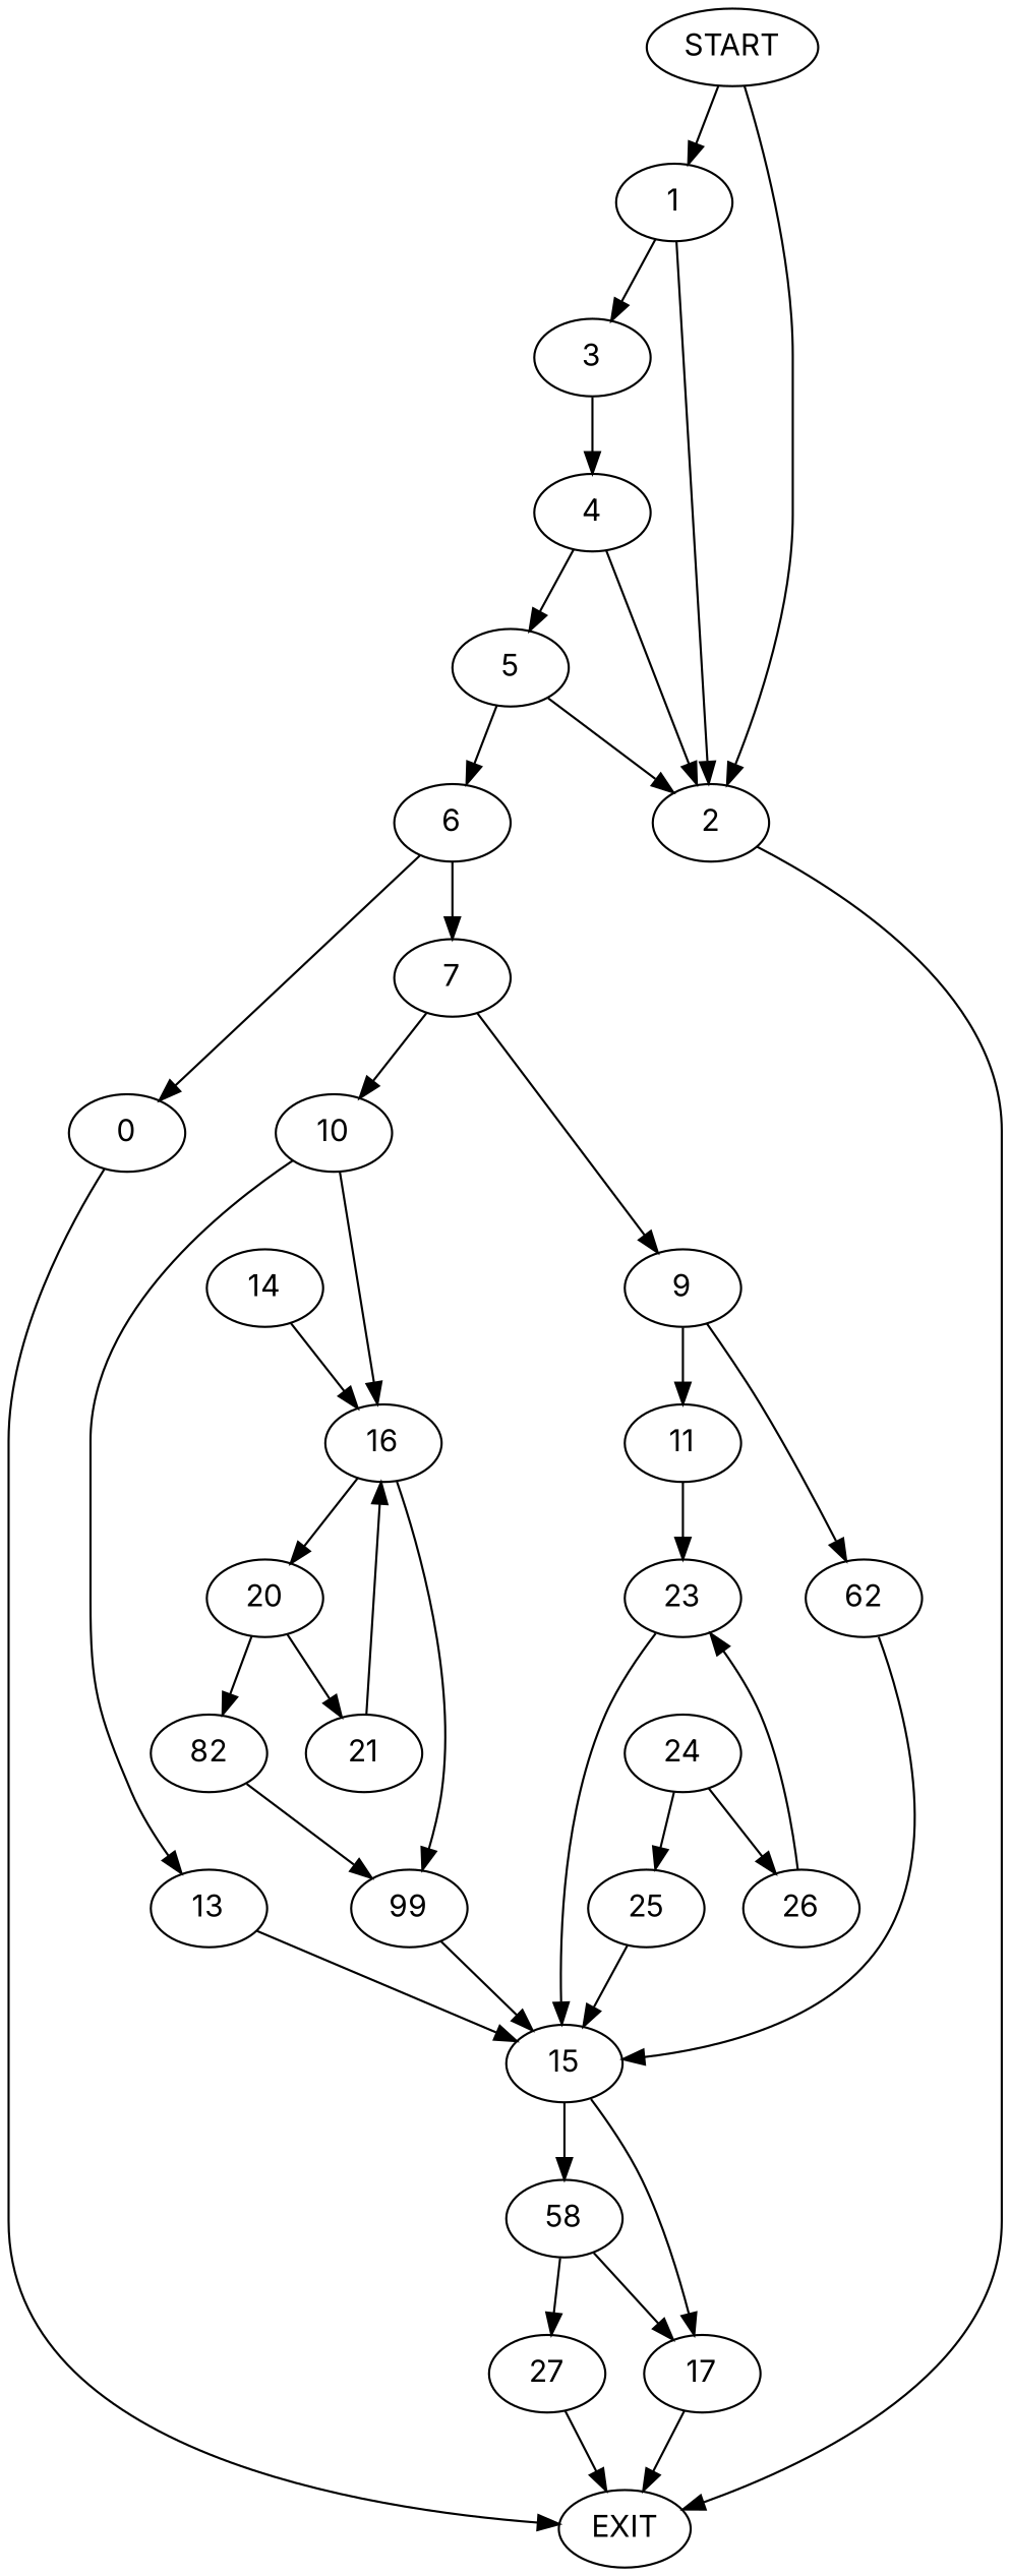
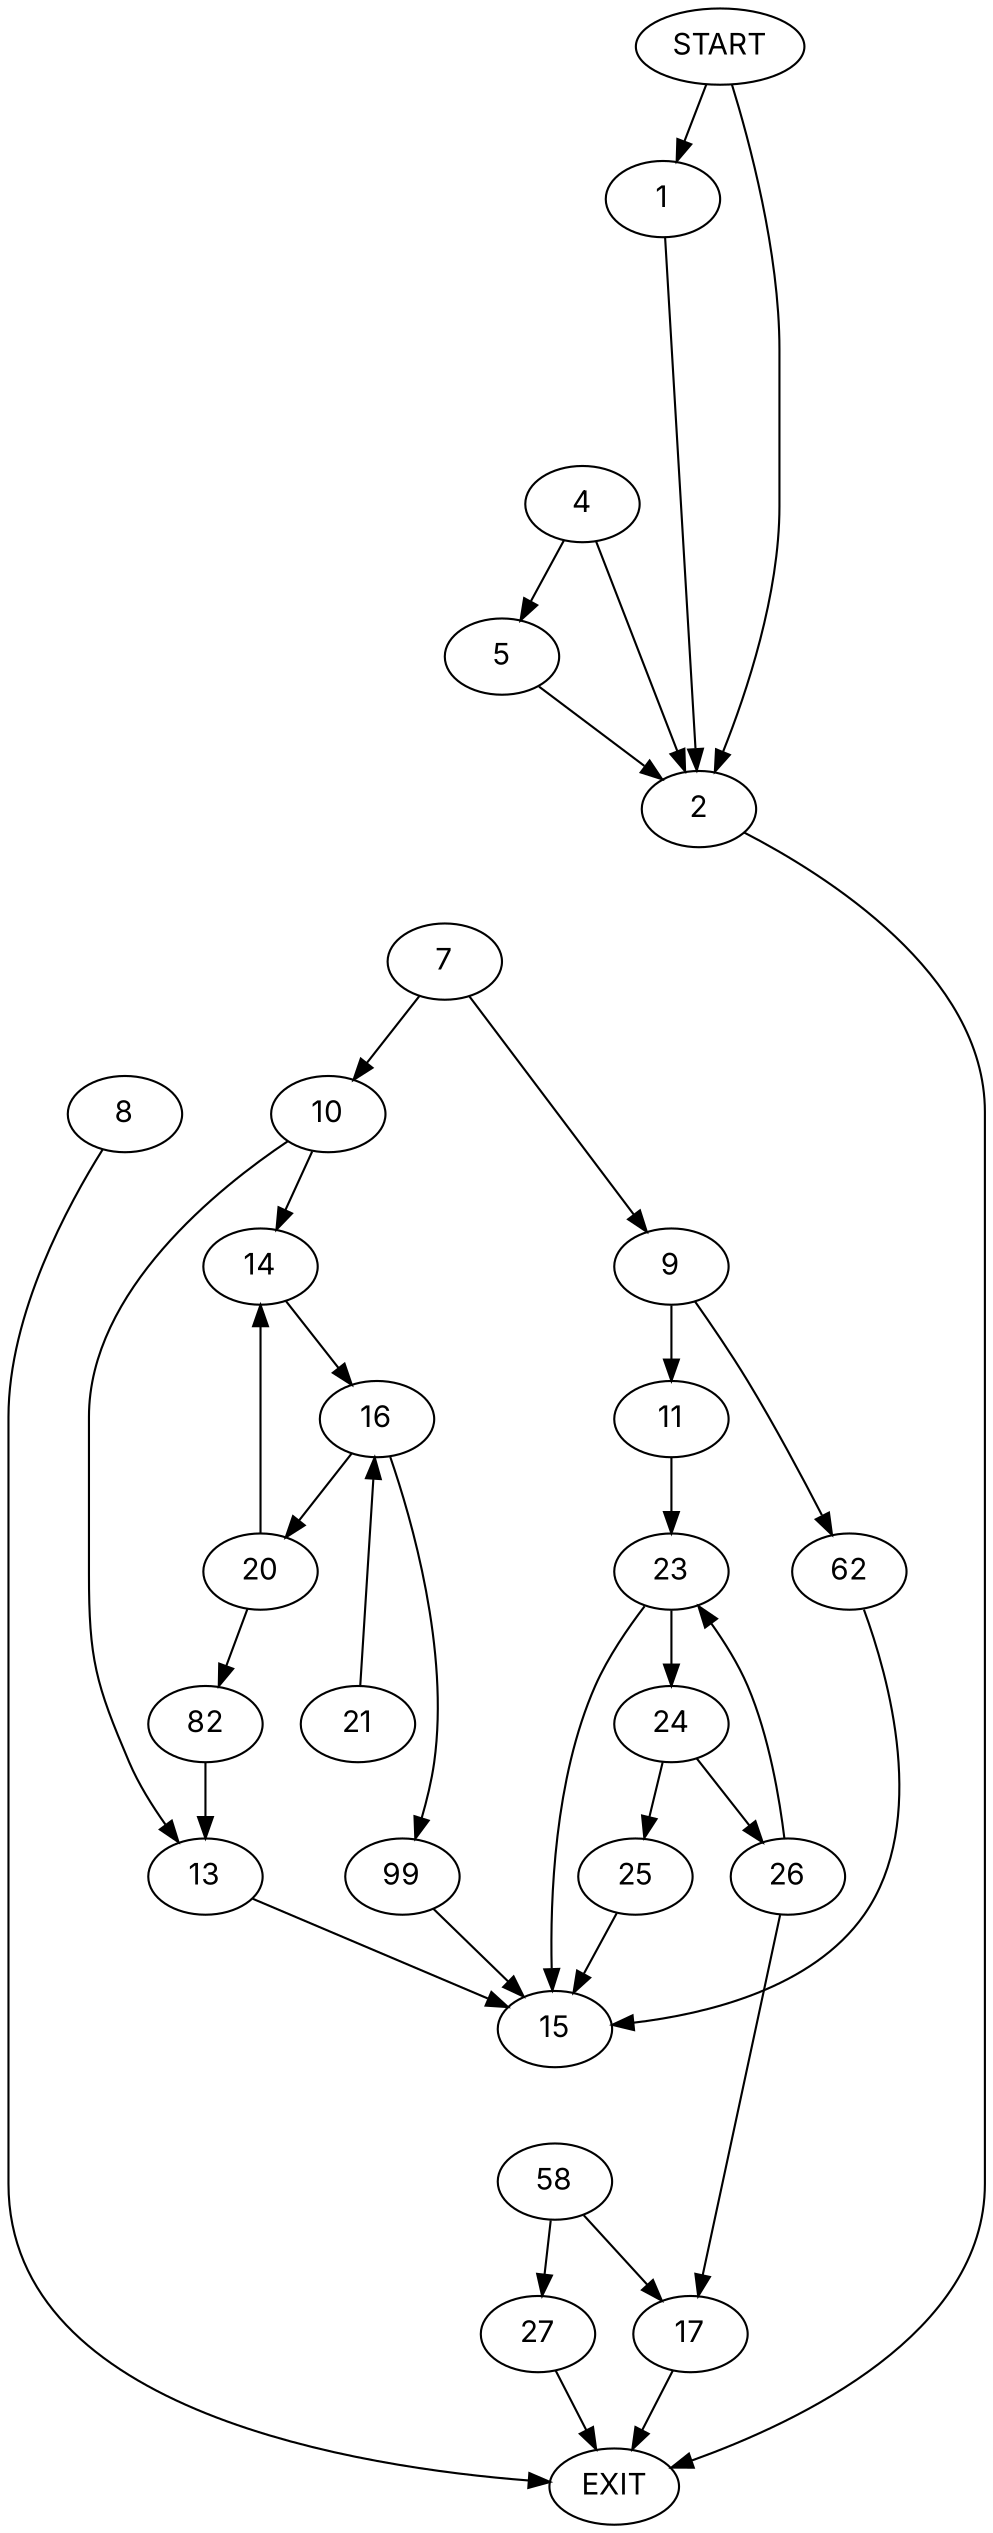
  digraph {
    fontname=Inter
    node [fontname=Inter]
    edge [fontname=Inter]
    n1 [label=START]
    1
    2
-   3
    n5 [label=EXIT]
    4
    5
-   6
    7
-   8 [label=0]
+   8
    9
    10
    11
    n14 [label=62]
    13
    14
    23
    15
    16
    24
    17
    n22 [label=58]
    n23 [label=99]
    20
    27
    21
    n27 [label=82]
    25
    26
    n1 -> 1
    n1 -> 2
    1 -> 2
-   1 -> 3
    2 -> n5
-   3 -> 4
    4 -> 2
    4 -> 5
    5 -> 2
-   5 -> 6
-   6 -> 7
-   6 -> 8
    7 -> 9
    7 -> 10
    8 -> n5
    9 -> 11
    9 -> n14
    10 -> 13
-   10 -> 16
+   10 -> 14
    11 -> 23
    n14 -> 15
    13 -> 15
    14 -> 16
    23 -> 15
-   15 -> 17
-   15 -> n22
+   23 -> 24
+   26 -> 17
    16 -> n23
    16 -> 20
    24 -> 25
    24 -> 26
    17 -> n5
    n22 -> 17
    n22 -> 27
    n23 -> 15
-   20 -> 21
+   20 -> 14
    20 -> n27
    27 -> n5
    21 -> 16
-   n27 -> n23
+   n27 -> 13
    25 -> 15
    26 -> 23
  }
